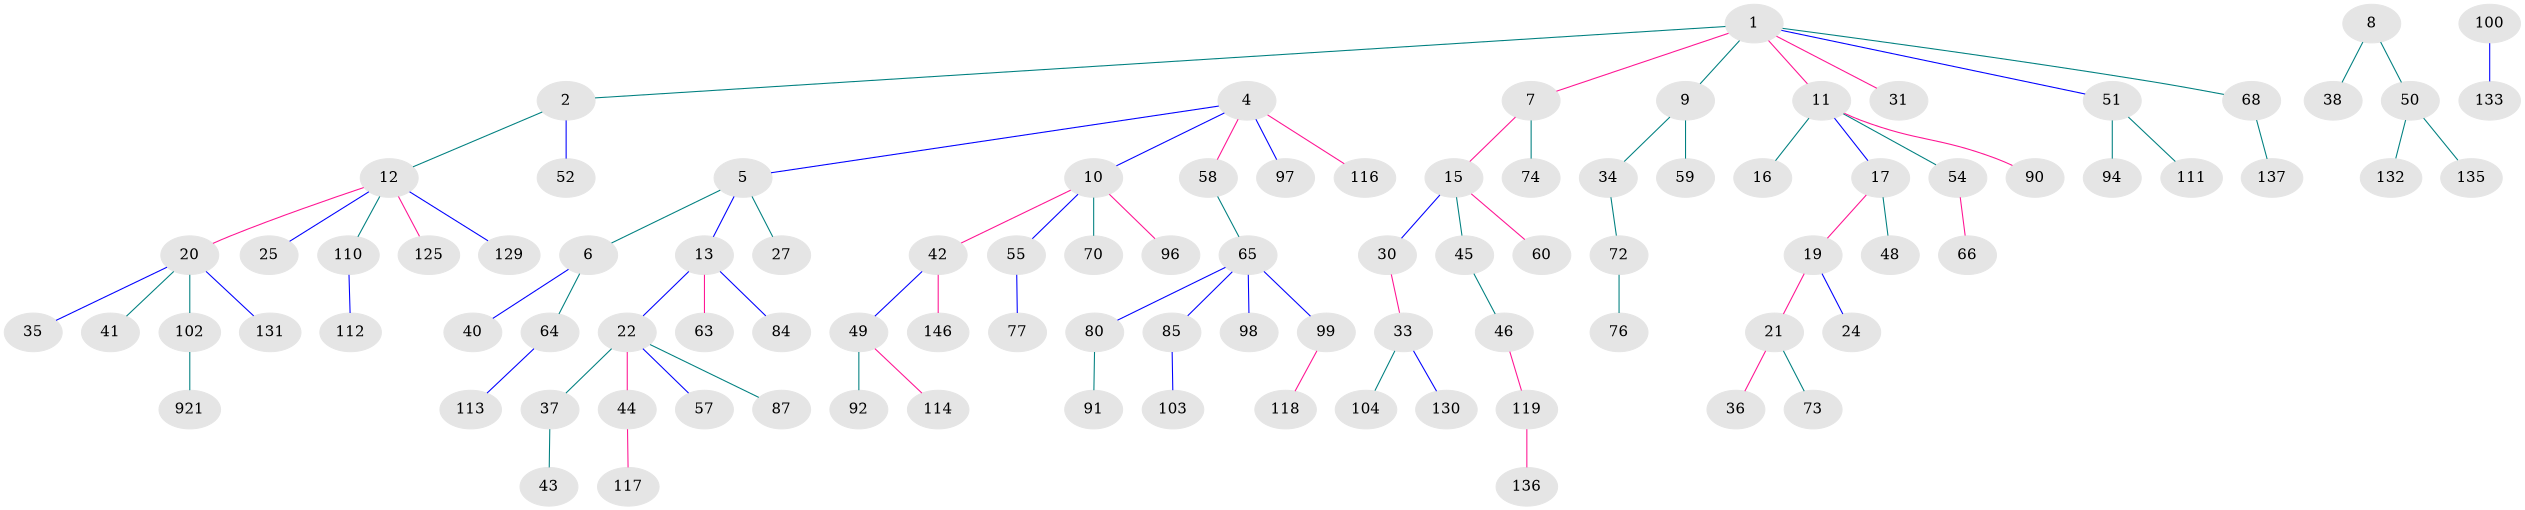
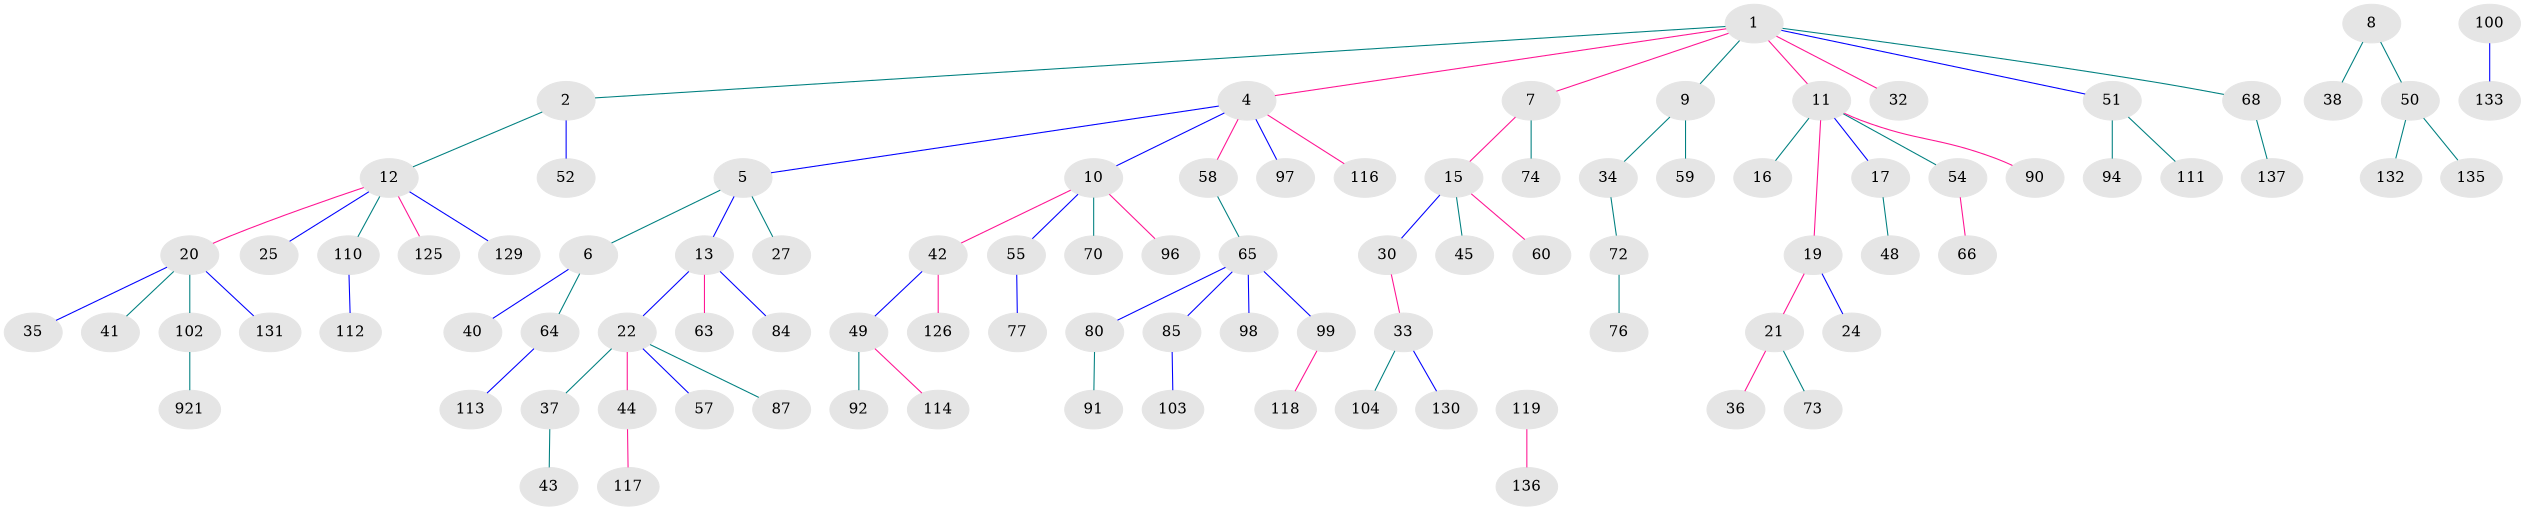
  graph {
    node [color=gray90 style=filled]
    edge [color=teal]
    1 [super="+53"]
    2
    4 [super="+67"]
    7
    9
    11 [super="+14"]
-   32 [label=31]
+   32
    51 [super="+86"]
    68
    12 [super="+18"]
    52 [super="+138"]
    5 [super="+61"]
    10 [super="+26"]
    58
    97
    116
    15 [super="+28"]
    74
    34 [super="+39"]
    59 [super="+134"]
    16
    17
    19 [super="+23"]
    54
    90
    94
    111
    137
    20 [super="+82"]
    25
    110
    125
    129 [super="+139"]
    8 [super="+93"]
    38 [super="+127"]
    50 [super="+75"]
    6 [super="+29"]
    13 [super="+115"]
    27
    42
    55 [super="+101"]
    70 [super="+105"]
    96
    65 [super="+71"]
    40
    64 [super="+108"]
    22 [super="+31"]
    63
    84 [super="+120"]
    113
    30 [super="+56"]
    45 [super="+106"]
    60
    132
    135
    72 [super="+95"]
    49 [super="+109"]
-   126 [label=146]
+   126
    77
    48 [super="+83"]
    21 [super="+62"]
    24 [super="+79"]
    66 [super="+81"]
    35 [super="+88"]
    41 [super="+89"]
    102
    131
    112
    37
    44 [super="+122"]
    57
    87
    33 [super="+69"]
-   46 [super="+124"]
    36
    73
    n77 [label=921]
    43 [super="+47"]
    117
    104
    130
    76
    92
    114
    119
    136
    80 [super="+128"]
    85
    98
    99 [super="+123"]
    91
    103
    118
    100 [super="+107"]
    133
    1 -- 2
+   1 -- 4 [color=deeppink]
    1 -- 7 [color=deeppink]
    1 -- 9
    1 -- 11 [color=deeppink]
    1 -- 32 [color=deeppink]
    1 -- 51 [color=blue]
    1 -- 68
    2 -- 12
    2 -- 52 [color=blue]
    4 -- 5 [color=blue]
    4 -- 10 [color=blue]
    4 -- 58 [color=deeppink]
    4 -- 97 [color=blue]
    4 -- 116 [color=deeppink]
    7 -- 15 [color=deeppink]
    7 -- 74
    9 -- 34
    9 -- 59
    11 -- 16
    11 -- 17 [color=blue]
-   17 -- 19 [color=deeppink]
+   11 -- 19 [color=deeppink]
    11 -- 54
    11 -- 90 [color=deeppink]
    51 -- 94
    51 -- 111
    68 -- 137
    12 -- 20 [color=deeppink]
    12 -- 25 [color=blue]
    12 -- 110
    12 -- 125 [color=deeppink]
    12 -- 129 [color=blue]
    5 -- 6
    5 -- 13 [color=blue]
    5 -- 27
    10 -- 42 [color=deeppink]
    10 -- 55 [color=blue]
    10 -- 70
    10 -- 96 [color=deeppink]
    58 -- 65
    15 -- 30 [color=blue]
    15 -- 45
    15 -- 60 [color=deeppink]
    34 -- 72
    17 -- 48
    19 -- 21 [color=deeppink]
    19 -- 24 [color=blue]
    54 -- 66 [color=deeppink]
    20 -- 35 [color=blue]
    20 -- 41
    20 -- 102
    20 -- 131 [color=blue]
    110 -- 112 [color=blue]
    8 -- 38
    8 -- 50
    50 -- 132
    50 -- 135
    6 -- 40 [color=blue]
    6 -- 64
    13 -- 22 [color=blue]
    13 -- 63 [color=deeppink]
    13 -- 84 [color=blue]
    42 -- 49 [color=blue]
    42 -- 126 [color=deeppink]
    55 -- 77 [color=blue]
    65 -- 80 [color=blue]
    65 -- 85 [color=blue]
    65 -- 98 [color=blue]
    65 -- 99 [color=blue]
    64 -- 113 [color=blue]
    22 -- 37
    22 -- 44 [color=deeppink]
    22 -- 57 [color=blue]
    22 -- 87
    30 -- 33 [color=deeppink]
-   45 -- 46
    72 -- 76
    49 -- 92
    49 -- 114 [color=deeppink]
    21 -- 36 [color=deeppink]
    21 -- 73
    102 -- n77
    37 -- 43
    44 -- 117 [color=deeppink]
    33 -- 104
    33 -- 130 [color=blue]
-   46 -- 119 [color=deeppink]
    119 -- 136 [color=deeppink]
    80 -- 91
    85 -- 103 [color=blue]
    99 -- 118 [color=deeppink]
    100 -- 133 [color=blue]
  }
